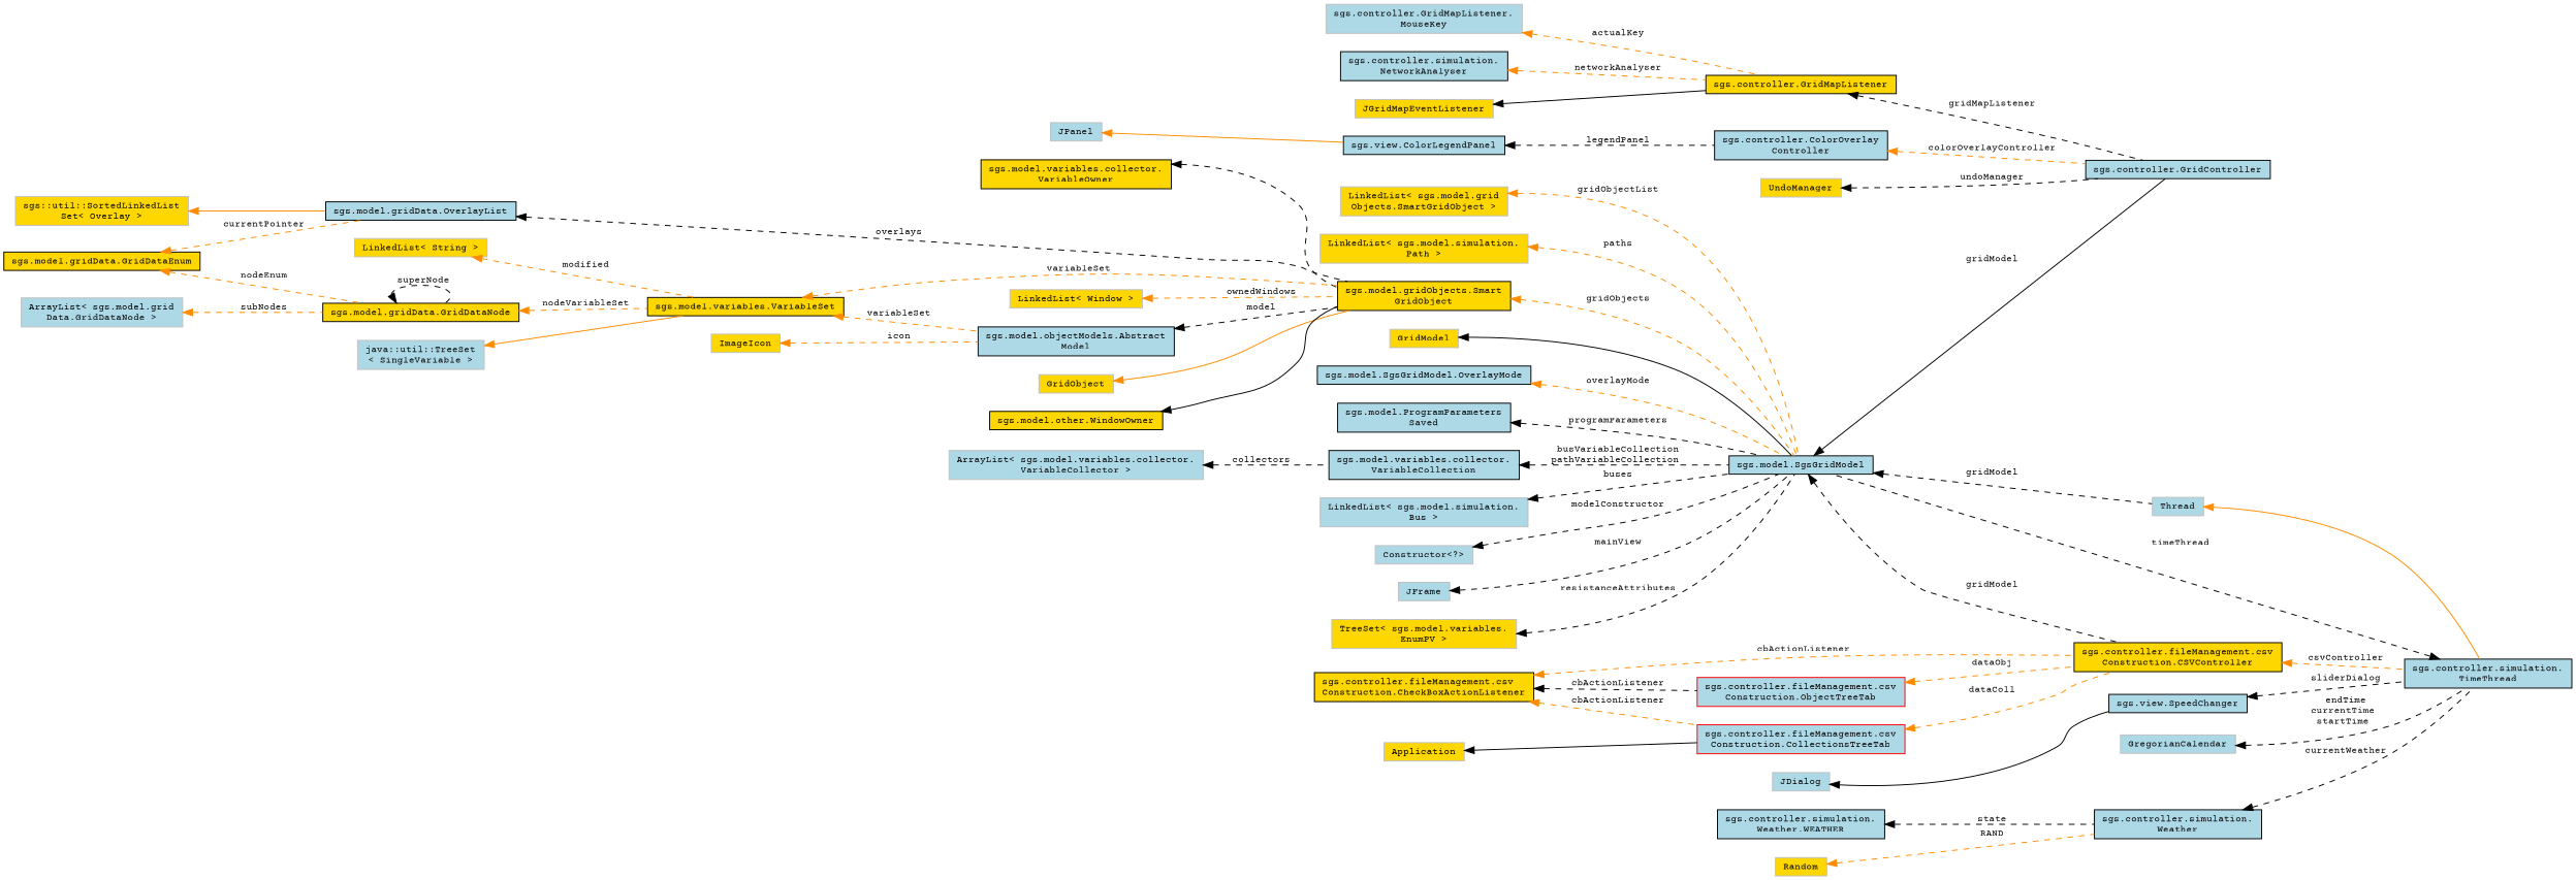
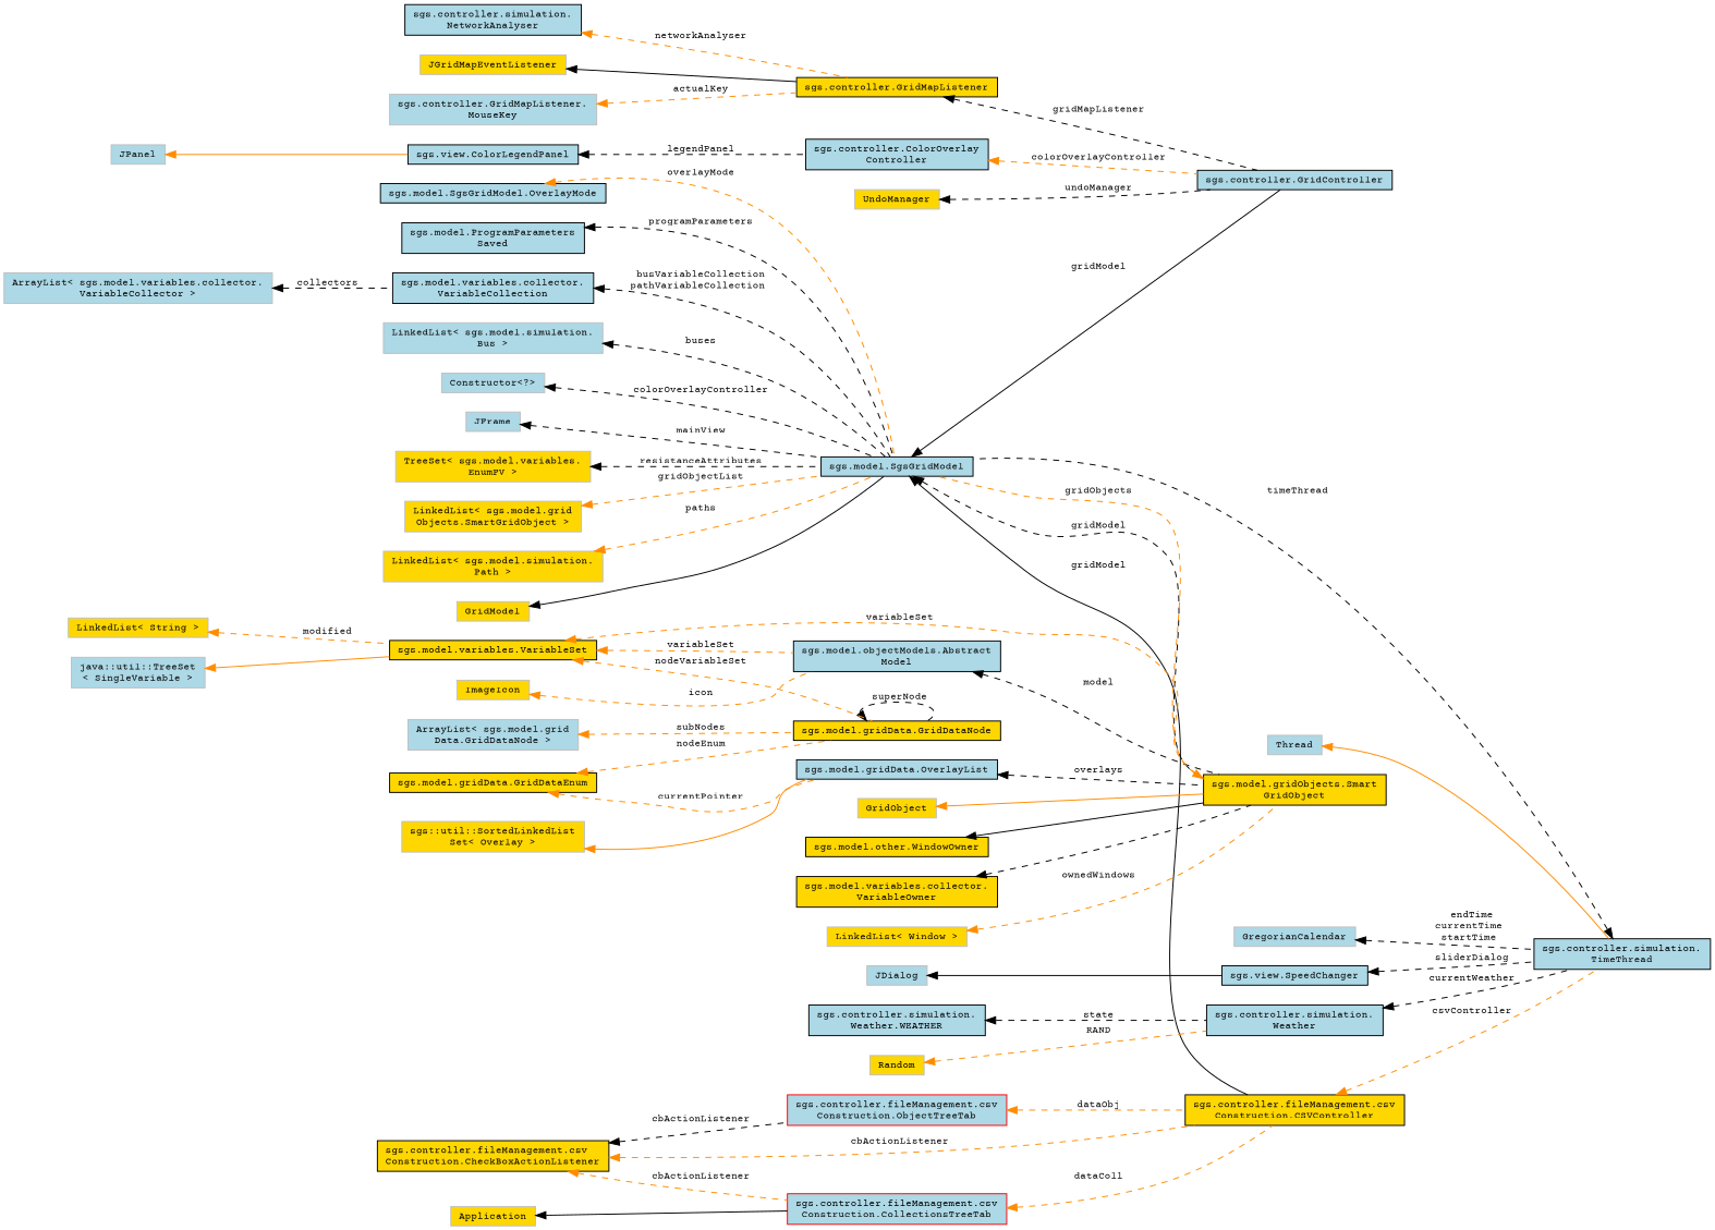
  digraph {
    fontname="Courier Prime"
    rankdir=LR
    node [color=grey75 fillcolor=lightblue fontname="Courier Prime" fontsize=10 shape=record style=filled]
    edge [color=black dir=back fontname="Courier Prime" fontsize=10 labelfontname=Helvetica labelfontsize=10 style=dashed]
    n1 [color=black fontcolor=black height=0.2 label="sgs.controller.GridController" width=0.4]
    n2 [color=black height=0.2 label="sgs.controller.ColorOverlay\lController" width=0.4]
    n3 [color=black height=0.2 label="sgs.view.ColorLegendPanel" width=0.4]
    n4 [height=0.2 label=JPanel width=0.4]
    n5 [fillcolor=gold height=0.2 label=UndoManager width=0.4]
    n6 [color=black height=0.2 label="sgs.model.SgsGridModel" width=0.4]
    n7 [color=black fillcolor=gold height=0.2 label="sgs.model.gridObjects.Smart\lGridObject" width=0.4]
    n8 [color=black fillcolor=gold height=0.2 label="sgs.controller.fileManagement.csv\lConstruction.CSVController" width=0.4]
    n9 [color=black height=0.2 label="sgs.controller.simulation.\lTimeThread" width=0.4]
    n10 [fillcolor=gold height=0.2 label=GridModel width=0.4]
    n11 [color=black height=0.2 label="sgs.model.SgsGridModel.OverlayMode" width=0.4]
    n12 [color=black height=0.2 label="sgs.model.ProgramParameters\lSaved" width=0.4]
    n13 [color=black fillcolor=gold height=0.2 label="sgs.model.gridData.GridDataEnum" width=0.4]
    n14 [color=black fillcolor=gold height=0.2 label="sgs.model.gridData.GridDataNode" width=0.4]
    n15 [color=black height=0.2 label="sgs.model.gridData.OverlayList" width=0.4]
    n16 [fillcolor=gold height=0.2 label=GridObject width=0.4]
    n17 [color=black fillcolor=gold height=0.2 label="sgs.model.other.WindowOwner" width=0.4]
    n18 [color=black fillcolor=gold height=0.2 label="sgs.model.variables.collector.\lVariableOwner" width=0.4]
    n19 [fillcolor=gold height=0.2 label="sgs::util::SortedLinkedList\lSet\< Overlay \>" width=0.4]
    n20 [color=black height=0.2 label="sgs.model.objectModels.Abstract\lModel" width=0.4]
    n21 [fillcolor=gold height=0.2 label=ImageIcon width=0.4]
    n22 [color=black fillcolor=gold height=0.2 label="sgs.model.variables.VariableSet" width=0.4]
    n23 [height=0.2 label="java::util::TreeSet\l\< SingleVariable \>" width=0.4]
    n24 [fillcolor=gold height=0.2 label="LinkedList\< String \>" width=0.4]
    n25 [height=0.2 label="ArrayList\< sgs.model.grid\lData.GridDataNode \>" width=0.4]
    n26 [fillcolor=gold height=0.2 label="LinkedList\< Window \>" width=0.4]
    n27 [color=black height=0.2 label="sgs.model.variables.collector.\lVariableCollection" width=0.4]
    n28 [height=0.2 label="ArrayList\< sgs.model.variables.collector.\lVariableCollector \>" width=0.4]
    n29 [height=0.2 label="LinkedList\< sgs.model.simulation.\lBus \>" width=0.4]
    n30 [height=0.2 label="Constructor\<?\>" width=0.4]
    n31 [height=0.2 label=JFrame width=0.4]
    n32 [fillcolor=gold height=0.2 label="TreeSet\< sgs.model.variables.\lEnumPV \>" width=0.4]
    n33 [height=0.2 label=Thread width=0.4]
    n34 [color=red height=0.2 label="sgs.controller.fileManagement.csv\lConstruction.CollectionsTreeTab" width=0.4]
    n35 [fillcolor=gold height=0.2 label=Application width=0.4]
    n36 [color=black fillcolor=gold height=0.2 label="sgs.controller.fileManagement.csv\lConstruction.CheckBoxActionListener" width=0.4]
    n37 [color=red height=0.2 label="sgs.controller.fileManagement.csv\lConstruction.ObjectTreeTab" width=0.4]
    n38 [color=black height=0.2 label="sgs.view.SpeedChanger" width=0.4]
    n39 [height=0.2 label=JDialog width=0.4]
    n40 [height=0.2 label=GregorianCalendar width=0.4]
    n41 [color=black height=0.2 label="sgs.controller.simulation.\lWeather" width=0.4]
    n42 [color=black height=0.2 label="sgs.controller.simulation.\lWeather.WEATHER" width=0.4]
    n43 [fillcolor=gold height=0.2 label=Random width=0.4]
    n44 [fillcolor=gold height=0.2 label="LinkedList\< sgs.model.grid\lObjects.SmartGridObject \>" width=0.4]
    n45 [fillcolor=gold height=0.2 label="LinkedList\< sgs.model.simulation.\lPath \>" width=0.4]
    n46 [color=black fillcolor=gold height=0.2 label="sgs.controller.GridMapListener" width=0.4]
    n47 [fillcolor=gold height=0.2 label=JGridMapEventListener width=0.4]
    n48 [height=0.2 label="sgs.controller.GridMapListener.\lMouseKey" width=0.4]
    n49 [color=black height=0.2 label="sgs.controller.simulation.\lNetworkAnalyser" width=0.4]
    n2 -> n1 [color=darkorange label=" colorOverlayController"]
    n3 -> n2 [label=" legendPanel"]
    n4 -> n3 [color=darkorange style=solid]
    n5 -> n1 [label=" undoManager"]
    n6 -> n1 [label=" gridModel" style=solid]
-   n6 -> n33 [label=" gridModel"]
-   n6 -> n8 [label=" gridModel"]
+   n6 -> n7 [label=" gridModel"]
+   n6 -> n8 [label=" gridModel" style=solid]
    n7 -> n6 [color=darkorange label=" gridObjects"]
    n8 -> n9 [color=darkorange label=" csvController"]
    n9 -> n6 [label=" timeThread"]
    n10 -> n6 [style=solid]
    n11 -> n6 [color=darkorange label=" overlayMode"]
    n12 -> n6 [label=" programParameters"]
    n13 -> n14 [color=darkorange label=" nodeEnum"]
    n13 -> n15 [color=darkorange label=" currentPointer"]
    n14 -> n14 [label=" superNode"]
    n15 -> n7 [label=" overlays"]
    n16 -> n7 [color=darkorange style=solid]
    n17 -> n7 [style=solid]
    n18 -> n7
    n19 -> n15 [color=darkorange style=solid]
    n20 -> n7 [label=" model"]
    n21 -> n20 [color=darkorange label=" icon"]
    n22 -> n7 [color=darkorange label=" variableSet"]
-   n14 -> n22 [color=darkorange label=" nodeVariableSet"]
+   n22 -> n14 [color=darkorange label=" nodeVariableSet"]
    n22 -> n20 [color=darkorange label=" variableSet"]
    n23 -> n22 [color=darkorange style=solid]
    n24 -> n22 [color=darkorange label=" modified"]
    n25 -> n14 [color=darkorange label=" subNodes"]
    n26 -> n7 [color=darkorange label=" ownedWindows"]
    n27 -> n6 [label=" busVariableCollection\npathVariableCollection"]
    n28 -> n27 [label=" collectors"]
    n29 -> n6 [label=" buses"]
-   n30 -> n6 [label=" modelConstructor"]
+   n30 -> n6 [label=" colorOverlayController"]
    n31 -> n6 [label=" mainView"]
    n32 -> n6 [label=" resistanceAttributes"]
    n33 -> n9 [color=darkorange style=solid]
    n34 -> n8 [color=darkorange label=" dataColl"]
    n35 -> n34 [style=solid]
    n36 -> n8 [color=darkorange label=" cbActionListener"]
    n36 -> n34 [color=darkorange label=" cbActionListener"]
    n36 -> n37 [label=" cbActionListener"]
    n37 -> n8 [color=darkorange label=" dataObj"]
    n38 -> n9 [label=" sliderDialog"]
    n39 -> n38 [style=solid]
    n40 -> n9 [label=" endTime\ncurrentTime\nstartTime"]
    n41 -> n9 [label=" currentWeather"]
    n42 -> n41 [label=" state"]
    n43 -> n41 [color=darkorange label=" RAND"]
    n44 -> n6 [color=darkorange label=" gridObjectList"]
    n45 -> n6 [color=darkorange label=" paths"]
    n46 -> n1 [label=" gridMapListener"]
    n47 -> n46 [style=solid]
    n48 -> n46 [color=darkorange label=" actualKey"]
    n49 -> n46 [color=darkorange label=" networkAnalyser"]
  }
